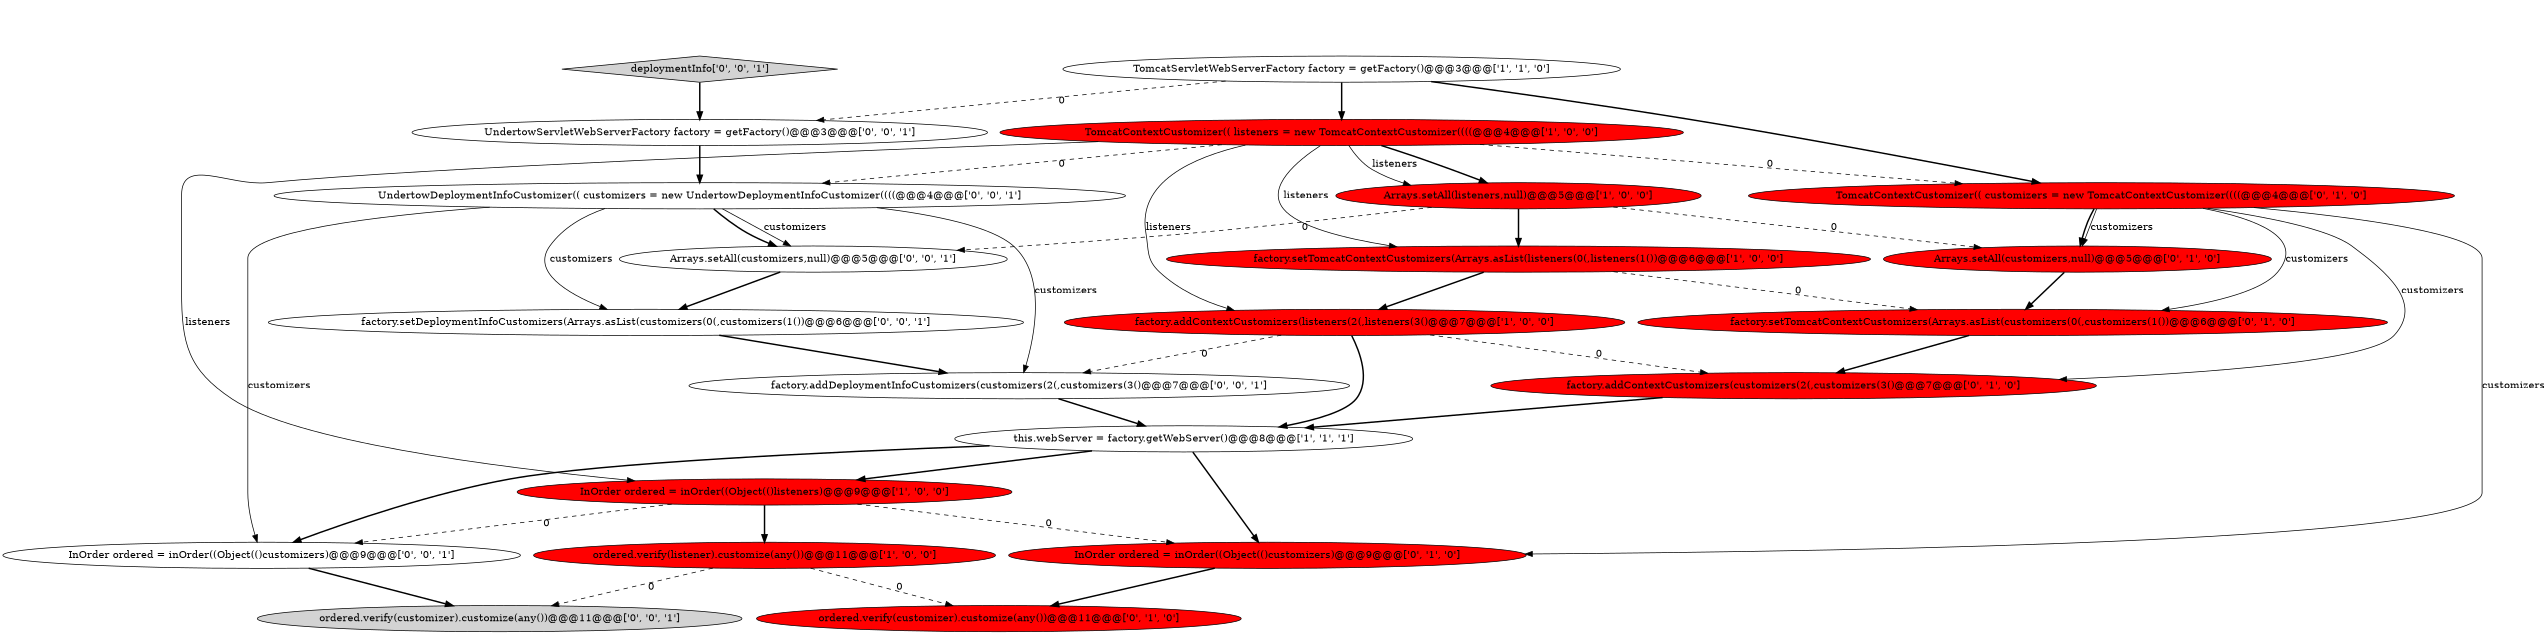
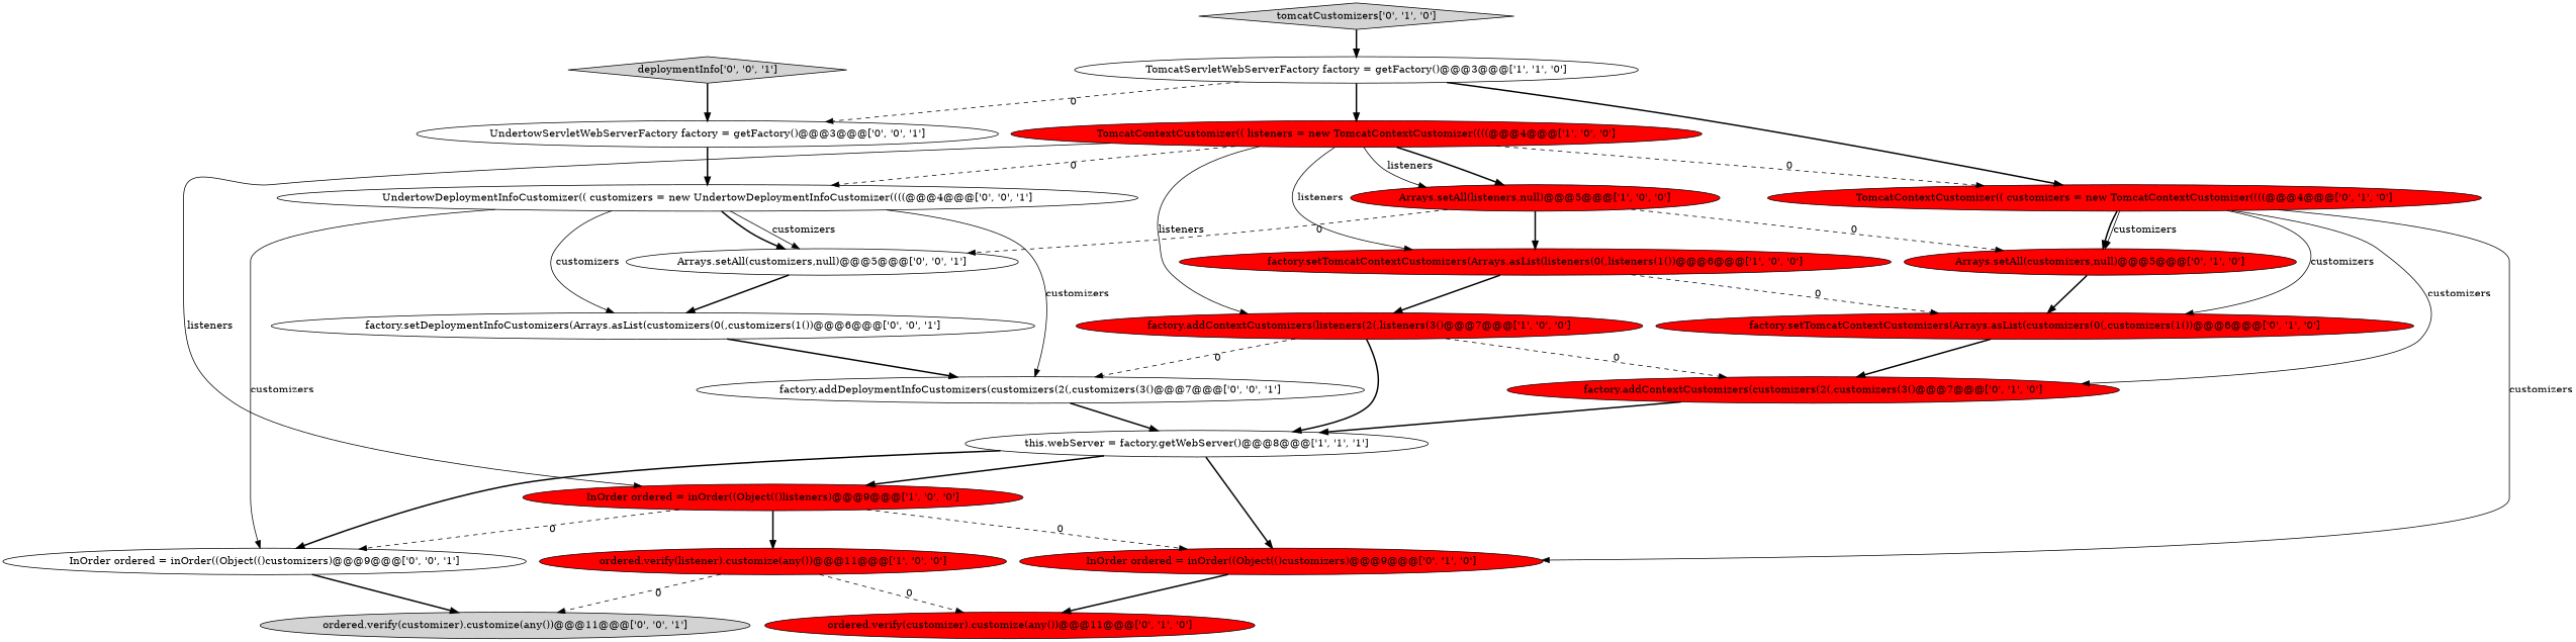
  digraph {
    node [fillcolor=red shape=ellipse style=filled]
    edge [style=bold]
    n1 [fillcolor=lightgray label="deploymentInfo['0', '0', '1']" shape=diamond]
    n2 [fillcolor=white label="UndertowServletWebServerFactory factory = getFactory()@@@3@@@['0', '0', '1']"]
    n3 [fillcolor=white label="UndertowDeploymentInfoCustomizer(( customizers = new UndertowDeploymentInfoCustomizer((((@@@4@@@['0', '0', '1']"]
    n4 [fillcolor=white label="factory.setDeploymentInfoCustomizers(Arrays.asList(customizers(0(,customizers(1())@@@6@@@['0', '0', '1']"]
    n5 [fillcolor=white label="factory.addDeploymentInfoCustomizers(customizers(2(,customizers(3()@@@7@@@['0', '0', '1']"]
    n6 [fillcolor=white label="this.webServer = factory.getWebServer()@@@8@@@['1', '1', '1']"]
    n7 [label="InOrder ordered = inOrder((Object(()listeners)@@@9@@@['1', '0', '0']"]
    n8 [fillcolor=white label="InOrder ordered = inOrder((Object(()customizers)@@@9@@@['0', '0', '1']"]
    n9 [label="InOrder ordered = inOrder((Object(()customizers)@@@9@@@['0', '1', '0']"]
    n10 [label="ordered.verify(listener).customize(any())@@@11@@@['1', '0', '0']"]
    n11 [fillcolor=lightgray label="ordered.verify(customizer).customize(any())@@@11@@@['0', '0', '1']"]
    n12 [label="ordered.verify(customizer).customize(any())@@@11@@@['0', '1', '0']"]
    n13 [fillcolor=white label="TomcatServletWebServerFactory factory = getFactory()@@@3@@@['1', '1', '0']"]
    n14 [label="TomcatContextCustomizer(( customizers = new TomcatContextCustomizer((((@@@4@@@['0', '1', '0']"]
    n15 [label="TomcatContextCustomizer(( listeners = new TomcatContextCustomizer((((@@@4@@@['1', '0', '0']"]
    n16 [fillcolor=white label="Arrays.setAll(customizers,null)@@@5@@@['0', '0', '1']"]
    n17 [label="factory.addContextCustomizers(listeners(2(,listeners(3()@@@7@@@['1', '0', '0']"]
    n18 [label="factory.addContextCustomizers(customizers(2(,customizers(3()@@@7@@@['0', '1', '0']"]
    n19 [label="factory.setTomcatContextCustomizers(Arrays.asList(customizers(0(,customizers(1())@@@6@@@['0', '1', '0']"]
    n20 [label="factory.setTomcatContextCustomizers(Arrays.asList(listeners(0(,listeners(1())@@@6@@@['1', '0', '0']"]
    n21 [label="Arrays.setAll(listeners,null)@@@5@@@['1', '0', '0']"]
    n22 [label="Arrays.setAll(customizers,null)@@@5@@@['0', '1', '0']"]
+   n23 [fillcolor=lightgray label="tomcatCustomizers['0', '1', '0']" shape=diamond]
    n1 -> n2
    n2 -> n3
    n3 -> n4 [label=customizers style=solid]
    n3 -> n5 [label=customizers style=solid]
    n3 -> n8 [label=customizers style=solid]
    n3 -> n16 [label=customizers style=solid]
    n3 -> n16
    n4 -> n5
    n5 -> n6
    n6 -> n7
    n6 -> n8
    n6 -> n9
    n7 -> n8 [label=0 style=dashed]
    n7 -> n9 [label=0 style=dashed]
    n7 -> n10
    n8 -> n11
    n9 -> n12
    n10 -> n11 [label=0 style=dashed]
    n10 -> n12 [label=0 style=dashed]
    n13 -> n2 [label=0 style=dashed]
    n13 -> n14
    n13 -> n15
    n14 -> n9 [label=customizers style=solid]
    n14 -> n18 [label=customizers style=solid]
    n14 -> n19 [label=customizers style=solid]
    n14 -> n22 [label=customizers style=solid]
    n14 -> n22
    n15 -> n3 [label=0 style=dashed]
    n15 -> n7 [label=listeners style=solid]
    n15 -> n14 [label=0 style=dashed]
    n15 -> n17 [label=listeners style=solid]
    n15 -> n20 [label=listeners style=solid]
    n15 -> n21
    n15 -> n21 [label=listeners style=solid]
    n16 -> n4
    n17 -> n5 [label=0 style=dashed]
    n17 -> n6
    n17 -> n18 [label=0 style=dashed]
    n18 -> n6
    n19 -> n18
    n20 -> n17
    n20 -> n19 [label=0 style=dashed]
    n21 -> n16 [label=0 style=dashed]
    n21 -> n20
    n21 -> n22 [label=0 style=dashed]
    n22 -> n19
+   n23 -> n13
  }
